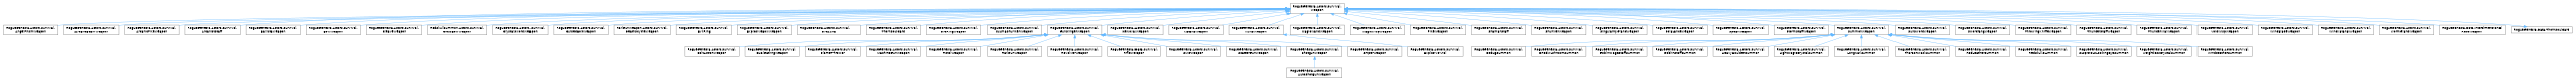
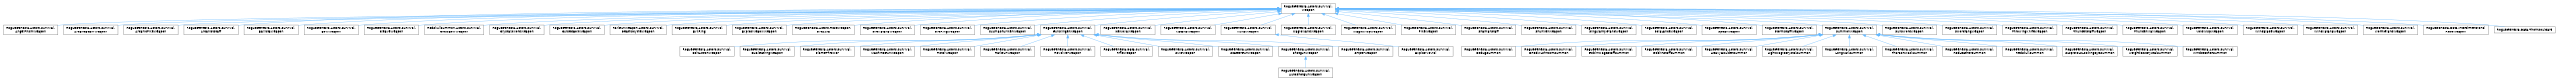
  digraph {
    rankdir=TB
    node [color=grey40 fillcolor=white fontname=Helvetica fontsize=10 shape=box style=filled]
    edge [color=steelblue1 dir=back fontname=Helvetica fontsize=10 labelfontname=Helvetica labelfontsize=10 style=solid]
    n1 [height=0.2 label="RogueGenesia.Actors.Survival.\lWeapon" width=0.4]
    n2 [height=0.2 label="RogueGenesia.Actors.Survival.\lAngelPrismWeapon" width=0.4]
    n3 [height=0.2 label="RogueGenesia.Actors.Survival.\lArcaneBeamWeapon" width=0.4]
    n4 [height=0.2 label="RogueGenesia.Actors.Survival.\lArcanicPikeWeapon" width=0.4]
    n5 [height=0.2 label="RogueGenesia.Actors.Survival.\lArcanistStaff" width=0.4]
    n6 [height=0.2 label="RogueGenesia.Actors.Survival.\lBallistaWeapon" width=0.4]
    n7 [height=0.2 label="RogueGenesia.Actors.Survival.\lBowWeapon" width=0.4]
    n8 [height=0.2 label="RogueGenesia.Actors.Survival.\lCleaveWeapon" width=0.4]
    n9 [height=0.2 label="RedSkullSummon.Actors.Survival.\lCrossBowWeapon" width=0.4]
    n10 [height=0.2 label="RogueGenesia.Actors.Survival.\lCrystalSwordWeapon" width=0.4]
    n11 [height=0.2 label="RogueGenesia.Actors.Survival.\lCursedBoltWeapon" width=0.4]
    n12 [height=0.2 label="RailGunWeapon.Actors.Survival.\lDeathScytheWeapon" width=0.4]
    n13 [height=0.2 label="RogueGenesia.Actors.Survival.\lEvilRing" width=0.4]
    n14 [height=0.2 label="RogueGenesia.Actors.Survival.\lExplosiveBowWeapon" width=0.4]
-   n15 [height=0.2 label="RogueGenesia.Actors.Survival.\lFireAura" width=0.4]
-   n16 [height=0.2 label="RogueGenesia.Actors.Survival.\lThornSoulCard" width=0.4]
+   n15 [height=0.2 label="RogueGenesia.Actors.RoseWeapon.\lFireAura" width=0.4]
+   n16 [height=0.2 label="RogueGenesia.Actors.Survival.\lFireKatanaWeapon" width=0.4]
    n17 [height=0.2 label="RogueGenesia.Actors.Survival.\lFireRingWeapon" width=0.4]
    n18 [height=0.2 label="RogueGenesia.Actors.Survival.\lFuumaShurikenWeapon" width=0.4]
    n19 [height=0.2 label="RogueGenesia.Actors.Survival.\lGunSlingerWeapon" width=0.4]
    n20 [height=0.2 label="RogueGenesia.Actors.Survival.\lIceNovaWeapon" width=0.4]
    n21 [height=0.2 label="RogueGenesia.Actors.Survival.\lKatanaWeapon" width=0.4]
    n22 [height=0.2 label="RogueGenesia.Actors.Survival.\lKunaiWeapon" width=0.4]
    n23 [height=0.2 label="RogueGenesia.Actors.Survival.\lMagicWandWeapon" width=0.4]
    n24 [height=0.2 label="RogueGenesia.Actors.Survival.\lMagicWispWeapon" width=0.4]
    n25 [height=0.2 label="RogueGenesia.Actors.Survival.\lPikeWeapon" width=0.4]
    n26 [height=0.2 label="RogueGenesia.Actors.Survival.\lShamanStaff" width=0.4]
    n27 [height=0.2 label="RogueGenesia.Actors.Survival.\lShurikenWeapon" width=0.4]
    n28 [height=0.2 label="RogueGenesia.Actors.Survival.\lSingularityGlandWeapon" width=0.4]
    n29 [height=0.2 label="RogueGenesia.Actors.Survival.\lSolaLanceWeapon" width=0.4]
    n30 [height=0.2 label="RogueGenesia.Actors.Survival.\lSpearWeapon" width=0.4]
    n31 [height=0.2 label="RogueGenesia.Actors.Survival.\lStormStaffWeapon" width=0.4]
    n32 [height=0.2 label="RogueGenesia.Actors.Survival.\lSummonWeapon" width=0.4]
    n33 [height=0.2 label="RogueGenesia.Actors.Survival.\lSunSwordWeapon" width=0.4]
    n34 [height=0.2 label="RogueGenesia.Actors.Survival.\lSwordrangWeapon" width=0.4]
    n35 [height=0.2 label="RogueGenesia.Actors.Survival.\lThrowingKnifeWeapon" width=0.4]
    n36 [height=0.2 label="RogueGenesia.Actors.Survival.\lThunderStaffWeapon" width=0.4]
    n37 [height=0.2 label="RogueGenesia.Actors.Survival.\lThunderVialWeapon" width=0.4]
    n38 [height=0.2 label="RogueGenesia.Actors.Survival.\lVoidWispWeapon" width=0.4]
    n39 [height=0.2 label="RogueGenesia.Actors.Survival.\lWindBladeWeapon" width=0.4]
    n40 [height=0.2 label="RogueGenesia.Actors.Survival.\lWindKatanaWeapon" width=0.4]
    n41 [height=0.2 label="RogueGenesia.Actors.Survival.\lWormGlandWeapon" width=0.4]
    n42 [height=0.2 label="RogueGenesia.Data.Interdimensional\lRoseWeapon" width=0.4]
    n43 [height=0.2 label="RogueGenesia.Data.ThornSoulCard" width=0.4]
    n44 [height=0.2 label="RogueGenesia.Actors.Survival.\lExplosiveVial" width=0.4]
    n45 [height=0.2 label="RogueGenesia.Actors.Survival.\lBoltActionWeapon" width=0.4]
    n46 [height=0.2 label="RogueGenesia.Actors.Survival.\lDualGatlingWeapon" width=0.4]
    n47 [height=0.2 label="RogueGenesia.Actors.Survival.\lFlameThrower" width=0.4]
    n48 [height=0.2 label="RogueGenesia.Actors.Survival.\lMachineGunWeapon" width=0.4]
    n49 [height=0.2 label="RogueGenesia.Actors.Survival.\lPistolWeapon" width=0.4]
    n50 [height=0.2 label="RogueGenesia.Actors.Survival.\lRailGunWeapon" width=0.4]
    n51 [height=0.2 label="RogueGenesia.Actors.Survival.\lRevolverWeapon" width=0.4]
    n52 [height=0.2 label="RogueGenesia.Data.Survival.\lRifleWeapon" width=0.4]
    n53 [height=0.2 label="RogueGenesia.Actors.Survival.\lSMGWeapon" width=0.4]
    n54 [height=0.2 label="RogueGenesia.Actors.Survival.\lScatterGunWeapon" width=0.4]
    n55 [height=0.2 label="RogueGenesia.Actors.Survival.\lShotgunWeapon" width=0.4]
    n56 [height=0.2 label="RogueGenesia.Actors.Survival.\lSniperWeapon" width=0.4]
    n57 [height=0.2 label="RogueGenesia.Actors.Survival.\lDebugSummon" width=0.4]
    n58 [height=0.2 label="RogueGenesia.Actors.Survival.\lDriedMushroomSummon" width=0.4]
    n59 [height=0.2 label="RogueGenesia.Actors.Survival.\lGoblinMageStaffSummon" width=0.4]
    n60 [height=0.2 label="RogueGenesia.Actors.Survival.\lGoblinStaffSummon" width=0.4]
    n61 [height=0.2 label="RogueGenesia.Actors.Survival.\lHeavyBoulderSummon" width=0.4]
    n62 [height=0.2 label="RogueGenesia.Actors.Survival.\lLightMagicCrystalSummon" width=0.4]
    n63 [height=0.2 label="RogueGenesia.Actors.Survival.\lLongNailSummon" width=0.4]
    n64 [height=0.2 label="RogueGenesia.Actors.Survival.\lPharaonMaskSummon" width=0.4]
    n65 [height=0.2 label="RogueGenesia.Actors.Survival.\lRedLeatherSummon" width=0.4]
    n66 [height=0.2 label="RogueGenesia.Actors.Survival.\lRedSkullSummon" width=0.4]
    n67 [height=0.2 label="RogueGenesia.Actors.Survival.\lSuspiciousLookingEyeSummon" width=0.4]
    n68 [height=0.2 label="RogueGenesia.Actors.Survival.\lWeightlessCrystalSummon" width=0.4]
    n69 [height=0.2 label="RogueGenesia.Actors.Survival.\lWindFeatherSummon" width=0.4]
    n70 [height=0.2 label="RogueGenesia.Actors.Survival.\lAutoShotgunWeapon" width=0.4]
    n1 -> n2
    n1 -> n3
    n1 -> n4
    n1 -> n5
    n1 -> n6
    n1 -> n7
    n1 -> n8
    n1 -> n9
    n1 -> n10
    n1 -> n11
    n1 -> n12
    n1 -> n13
    n1 -> n14
    n1 -> n15
    n1 -> n16
    n1 -> n17
    n1 -> n18
    n1 -> n19
    n1 -> n20
    n1 -> n21
    n1 -> n22
    n1 -> n23
    n1 -> n24
    n1 -> n25
    n1 -> n26
    n1 -> n27
    n1 -> n28
    n1 -> n29
    n1 -> n30
    n1 -> n31
    n1 -> n32
    n1 -> n33
    n1 -> n34
    n1 -> n35
    n1 -> n36
    n1 -> n37
    n1 -> n38
    n1 -> n39
    n1 -> n40
    n1 -> n41
    n1 -> n42
-   n43 -> n1
+   n1 -> n43
    n19 -> n45
    n19 -> n46
    n19 -> n47
    n19 -> n48
    n19 -> n49
    n19 -> n50
    n19 -> n51
    n19 -> n52
    n19 -> n53
    n19 -> n54
    n19 -> n55
    n19 -> n56
    n22 -> n44
    n32 -> n57
    n32 -> n58
    n32 -> n59
    n32 -> n60
    n32 -> n61
    n32 -> n62
    n32 -> n63
    n32 -> n64
    n32 -> n65
    n32 -> n66
    n32 -> n67
    n32 -> n68
    n32 -> n69
    n55 -> n70
  }
